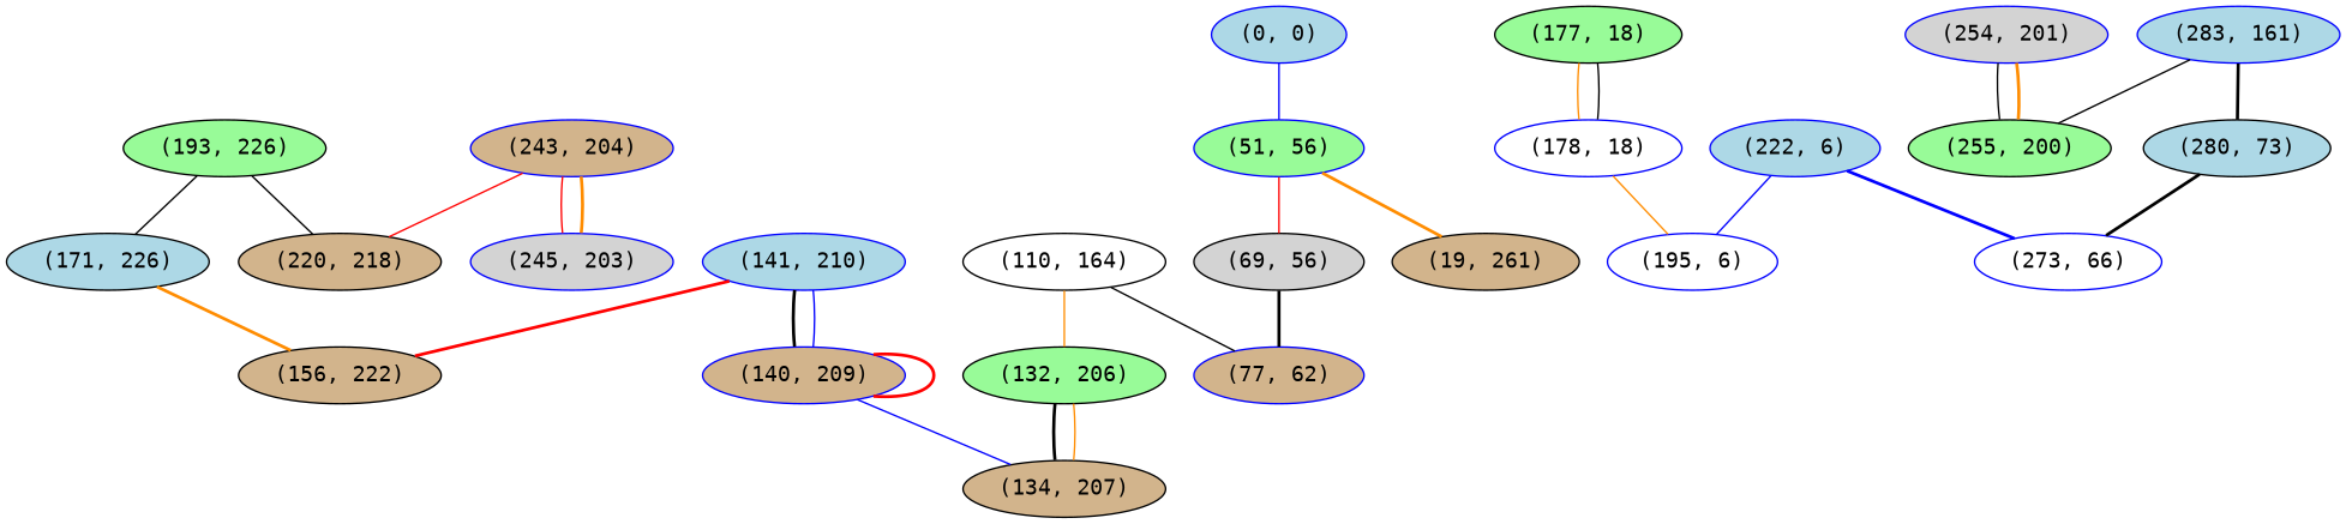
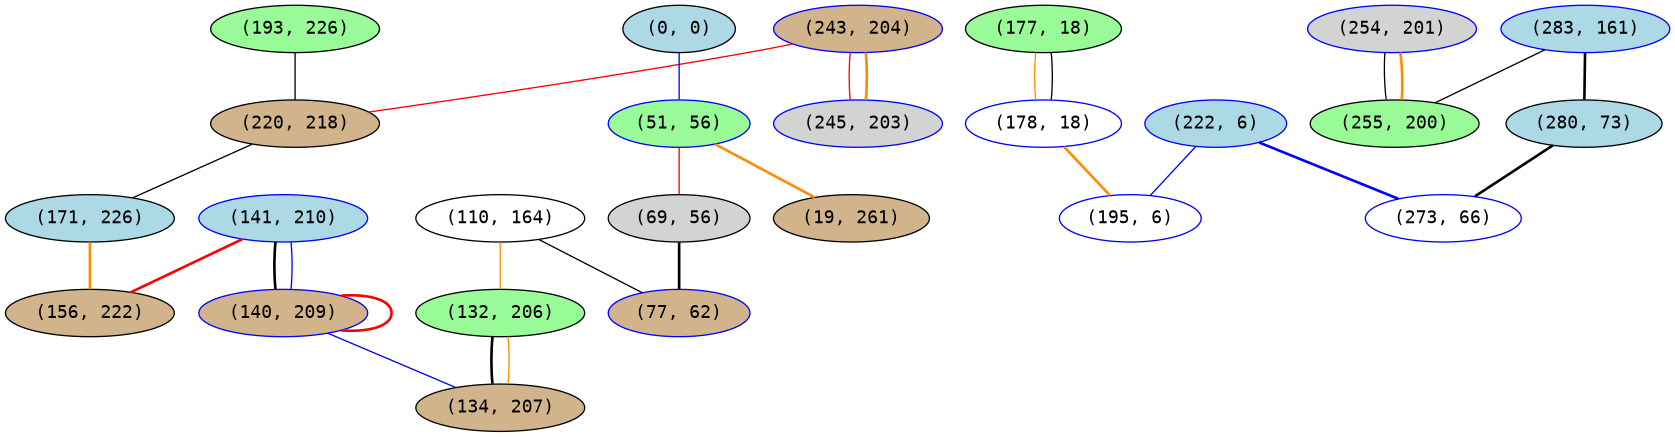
  graph {
    fontname="DejaVu Sans Mono"
    node [color=blue fillcolor=tan fontname="DejaVu Sans Mono" style=filled]
    edge [color=black fontname="DejaVu Sans Mono" style=solid weight=1]
    "(193, 226)" [color=black fillcolor=palegreen]
    "(220, 218)" [color=black]
    "(171, 226)" [color=black fillcolor=lightblue]
    "(156, 222)" [color=black]
    "(177, 18)" [color=black fillcolor=palegreen]
    "(178, 18)" [fillcolor=white]
    "(195, 6)" [fillcolor=white]
    "(110, 164)" [color=black fillcolor=white]
    "(132, 206)" [color=black fillcolor=palegreen]
    "(77, 62)"
    "(134, 207)" [color=black]
    "(243, 204)"
    "(245, 203)" [fillcolor=lightgrey]
    "(222, 6)" [fillcolor=lightblue]
    "(273, 66)" [fillcolor=white]
    "(283, 161)" [fillcolor=lightblue]
    "(255, 200)" [color=black fillcolor=palegreen]
    "(280, 73)" [color=black fillcolor=lightblue]
    "(141, 210)" [fillcolor=lightblue]
    "(140, 209)"
    "(254, 201)" [fillcolor=lightgrey]
-   "(0, 0)" [fillcolor=lightblue]
+   "(0, 0)" [color=black fillcolor=lightblue]
    "(51, 56)" [fillcolor=palegreen]
    "(69, 56)" [color=black fillcolor=lightgrey]
    "(19, 261)" [color=black]
    "(193, 226)" -- "(220, 218)"
-   "(193, 226)" -- "(171, 226)"
+   "(220, 218)" -- "(171, 226)"
    "(171, 226)" -- "(156, 222)" [color=darkorange style=bold]
    "(177, 18)" -- "(178, 18)" [color=darkorange]
    "(177, 18)" -- "(178, 18)"
-   "(178, 18)" -- "(195, 6)" [color=darkorange]
+   "(178, 18)" -- "(195, 6)" [color=darkorange style=bold]
    "(110, 164)" -- "(132, 206)" [color=darkorange]
    "(110, 164)" -- "(77, 62)"
    "(132, 206)" -- "(134, 207)" [style=bold]
    "(132, 206)" -- "(134, 207)" [color=darkorange]
    "(243, 204)" -- "(220, 218)" [color=red]
    "(243, 204)" -- "(245, 203)" [color=red]
    "(243, 204)" -- "(245, 203)" [color=darkorange style=bold]
    "(222, 6)" -- "(195, 6)" [color=blue]
    "(222, 6)" -- "(273, 66)" [color=blue style=bold]
    "(283, 161)" -- "(255, 200)"
    "(283, 161)" -- "(280, 73)" [style=bold]
    "(280, 73)" -- "(273, 66)" [style=bold]
    "(141, 210)" -- "(156, 222)" [color=red style=bold]
    "(141, 210)" -- "(140, 209)" [style=bold]
    "(141, 210)" -- "(140, 209)" [color=blue]
    "(140, 209)" -- "(134, 207)" [color=blue]
    "(140, 209)" -- "(140, 209)" [color=red style=bold weight=2]
    "(254, 201)" -- "(255, 200)"
    "(254, 201)" -- "(255, 200)" [color=darkorange style=bold]
    "(0, 0)" -- "(51, 56)" [color=blue weight=4]
    "(51, 56)" -- "(69, 56)" [color=red]
    "(51, 56)" -- "(19, 261)" [color=darkorange style=bold]
    "(69, 56)" -- "(77, 62)" [style=bold]
  }
